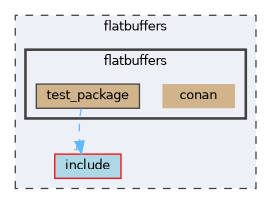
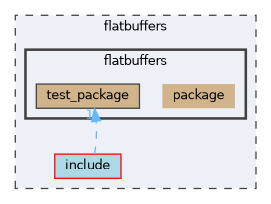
  digraph {
    compound=true
    node [fontname=Helvetica fontsize=10 shape=box style=filled fillcolor=tan]
-   n1 [height=0.2 label=conan shape=plaintext width=0.4]
+   n1 [height=0.2 label=package shape=plaintext width=0.4]
    n2 [color=grey25 height=0.2 label=test_package width=0.4]
    n3 [color=red fillcolor=lightblue height=0.2 label=include width=0.4]
    subgraph cluster_1 {
      bgcolor="#edf0f7"
      fontname=Helvetica
      fontsize=10
      label=flatbuffers
      pencolor=grey25
      style="filled,dashed"
      n3
      subgraph cluster_2 {
        bgcolor="#edf0f7"
        fontname=Helvetica
        fontsize=10
        pencolor=grey25
        style="filled,bold"
        n1
        n2
      }
    }
-   n2 -> n3 [color=steelblue1 fontcolor=steelblue1 fontname=Helvetica fontsize=10 headlabel=1 labeldistance=1.5 labelfontname=Helvetica labelfontsize=10 style=dashed]
+   n3 -> n2 [color=steelblue1 fontcolor=steelblue1 fontname=Helvetica fontsize=10 headlabel=1 labeldistance=1.5 labelfontname=Helvetica labelfontsize=10 style=dashed]
  }
